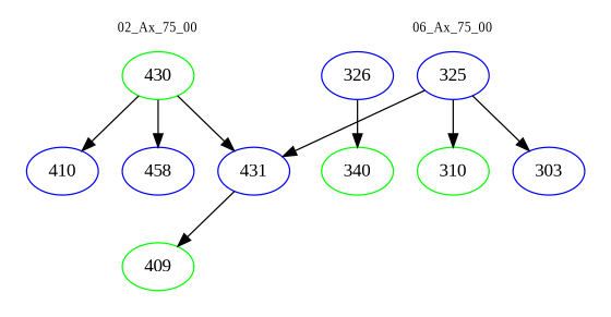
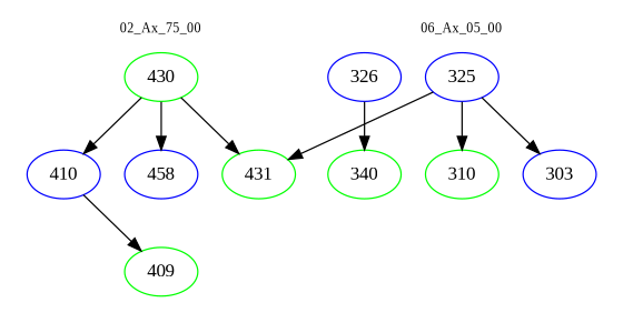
  digraph {
    fontname="Liberation Serif"
    node [color=green fontname="Liberation Serif"]
    edge [color=black fontname="Liberation Serif"]
    n1 [label=430]
    n2 [color=blue label=410]
-   n3 [color=blue label=431]
+   n3 [label=431]
    n4 [color=blue label=458]
    n5 [label=409]
    n6 [color=blue label=325]
    n7 [label=310]
    n8 [color=blue label=326]
    n9 [color=blue label=303]
    n10 [label=340]
    subgraph cluster_1 {
      color=white
      fontsize=10
      label="02_Ax_75_00"
      n1
      n2
      n3
      n4
      n5
    }
    subgraph cluster_2 {
      color=white
      fontsize=10
-     label="06_Ax_75_00"
+     label="06_Ax_05_00"
      n6
      n7
      n8
      n9
      n10
    }
    n1 -> n2
    n1 -> n3
    n1 -> n4
-   n3 -> n5
+   n2 -> n5
    n6 -> n3
    n6 -> n7
    n6 -> n9
    n8 -> n10
  }
